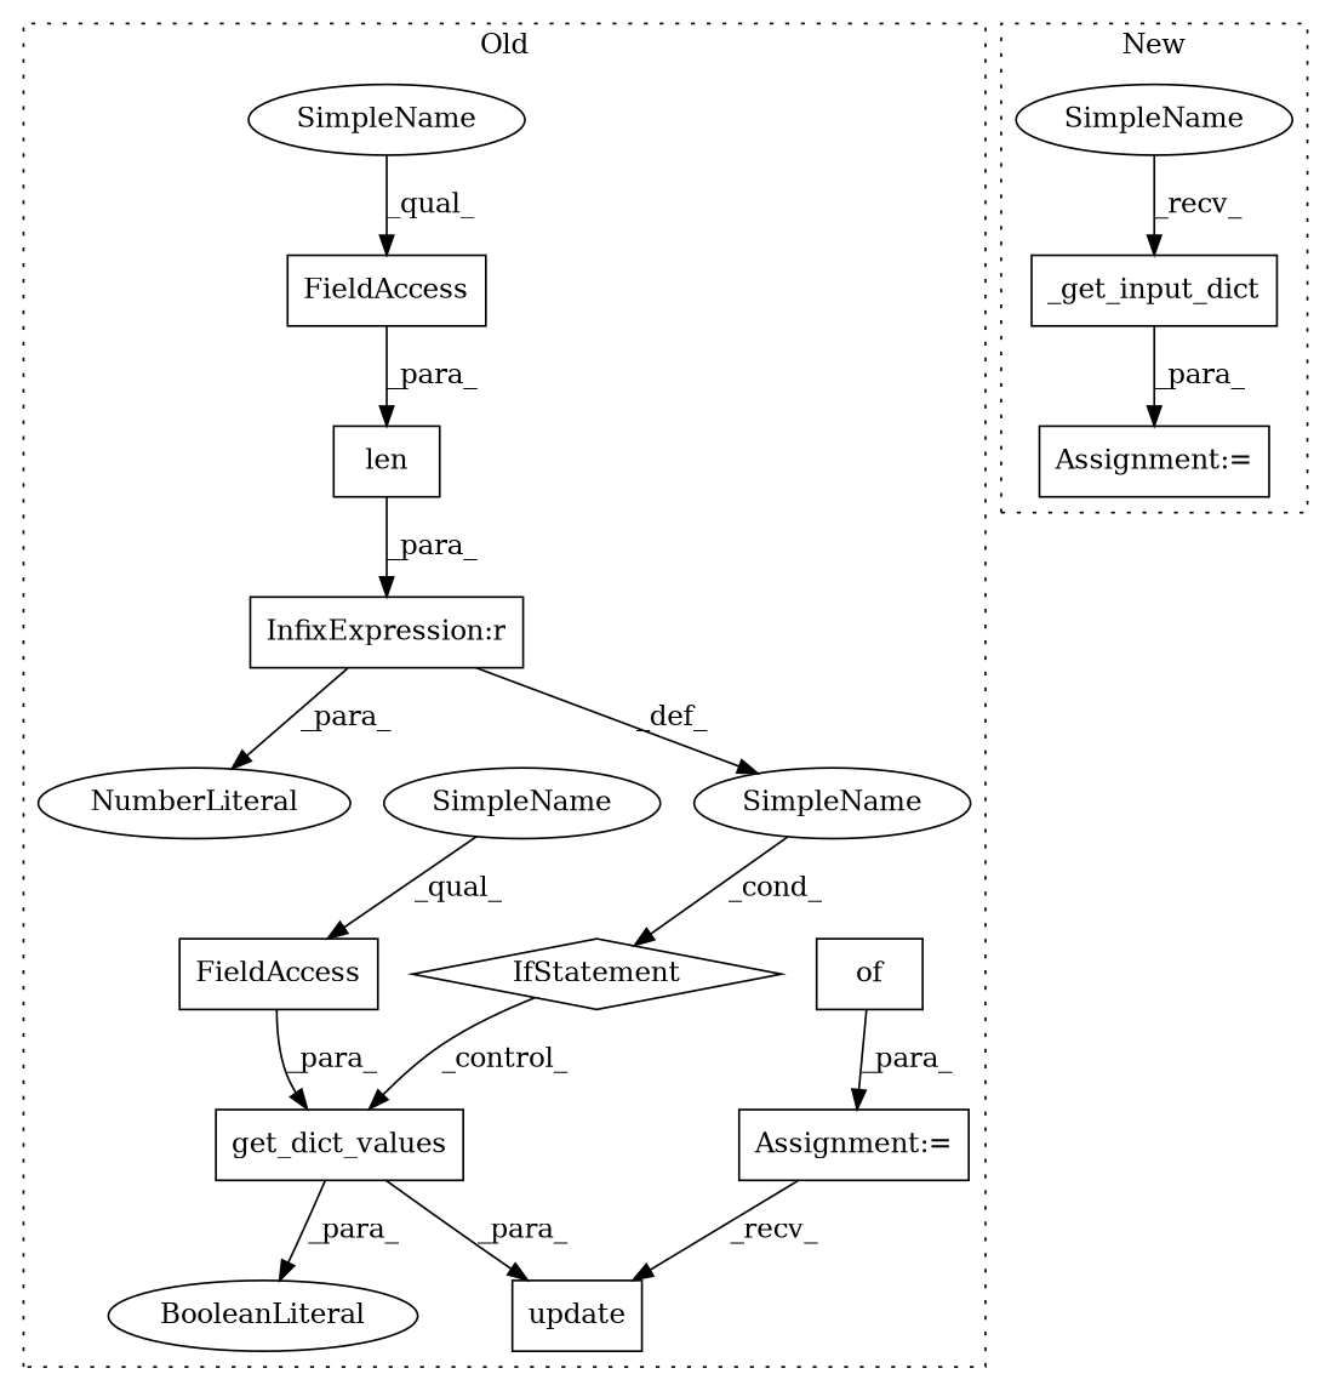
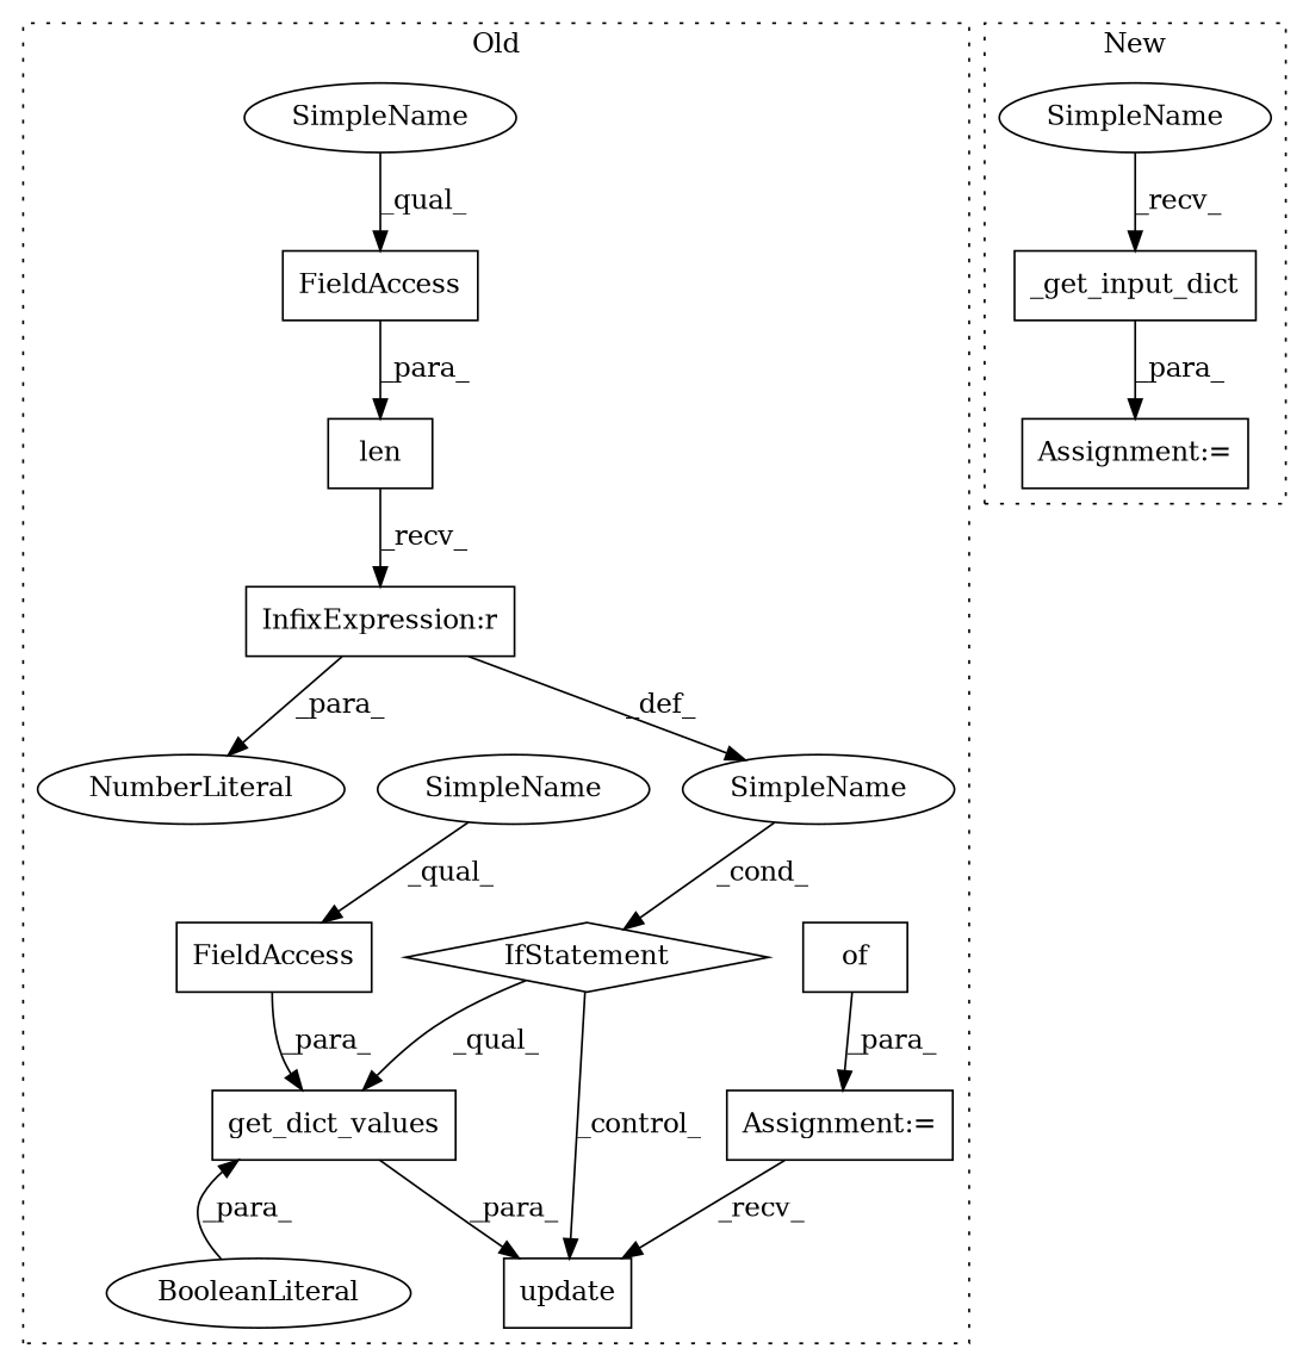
  digraph {
    node [a=32 l=4 s=10571 shape=box]
    n1 [l="16,1" label=get_dict_values s="10548,10590"]
    n2 [a=9 label=BooleanLiteral s=10586 shape=ellipse]
    n3 [a=22 l=14 label=FieldAccess]
    n4 [a=27 label="InfixExpression:r" s=10515]
    n5 [a=34 l=1 label=NumberLiteral s=10519 shape=ellipse]
    n6 [l="4,1" label=len s="10496,10514"]
    n7 [a=22 l=14 label=FieldAccess s=10500]
    n8 [a=42 label=SimpleName shape=ellipse l="" s=""]
    n9 [l="7,1" label=update s="10541,10591"]
    n10 [label=of s=10482]
    n11 [a=25 l="4,2" label=IfStatement s="10492,10520" shape=diamond]
    n12 [a=7 l=1 label="Assignment:=" s=10477]
    n13 [a=42 label=SimpleName shape=ellipse]
    n14 [a=42 label=SimpleName s=10500 shape=ellipse]
    n15 [l="16,1" label=_get_input_dict s="10438,10460"]
    n16 [a=7 l=1 label="Assignment:=" s=10432]
    n17 [a=42 label=SimpleName s=10433 shape=ellipse]
    subgraph cluster_1 {
      label=Old
      style=dotted
      n1
      n2
      n3
      n4
      n5
      n6
      n7
      n8
      n9
      n10
      n11
      n12
      n13
      n14
    }
    subgraph cluster_2 {
      label=New
      style=dotted
      n15
      n16
      n17
    }
    n1 -> n9 [label=_para_]
-   n1 -> n2 [label=_para_]
+   n2 -> n1 [label=_para_]
    n3 -> n1 [label=_para_]
    n4 -> n5 [label=_para_]
    n4 -> n8 [label=_def_]
-   n6 -> n4 [label=_para_]
+   n6 -> n4 [label=_recv_]
    n7 -> n6 [label=_para_]
    n8 -> n11 [label=_cond_]
    n10 -> n12 [label=_para_]
-   n11 -> n1 [label=_control_]
+   n11 -> n1 [label=_qual_]
+   n11 -> n9 [label=_control_]
    n12 -> n9 [label=_recv_]
    n13 -> n3 [label=_qual_]
    n14 -> n7 [label=_qual_]
    n15 -> n16 [label=_para_]
    n17 -> n15 [label=_recv_]
  }
